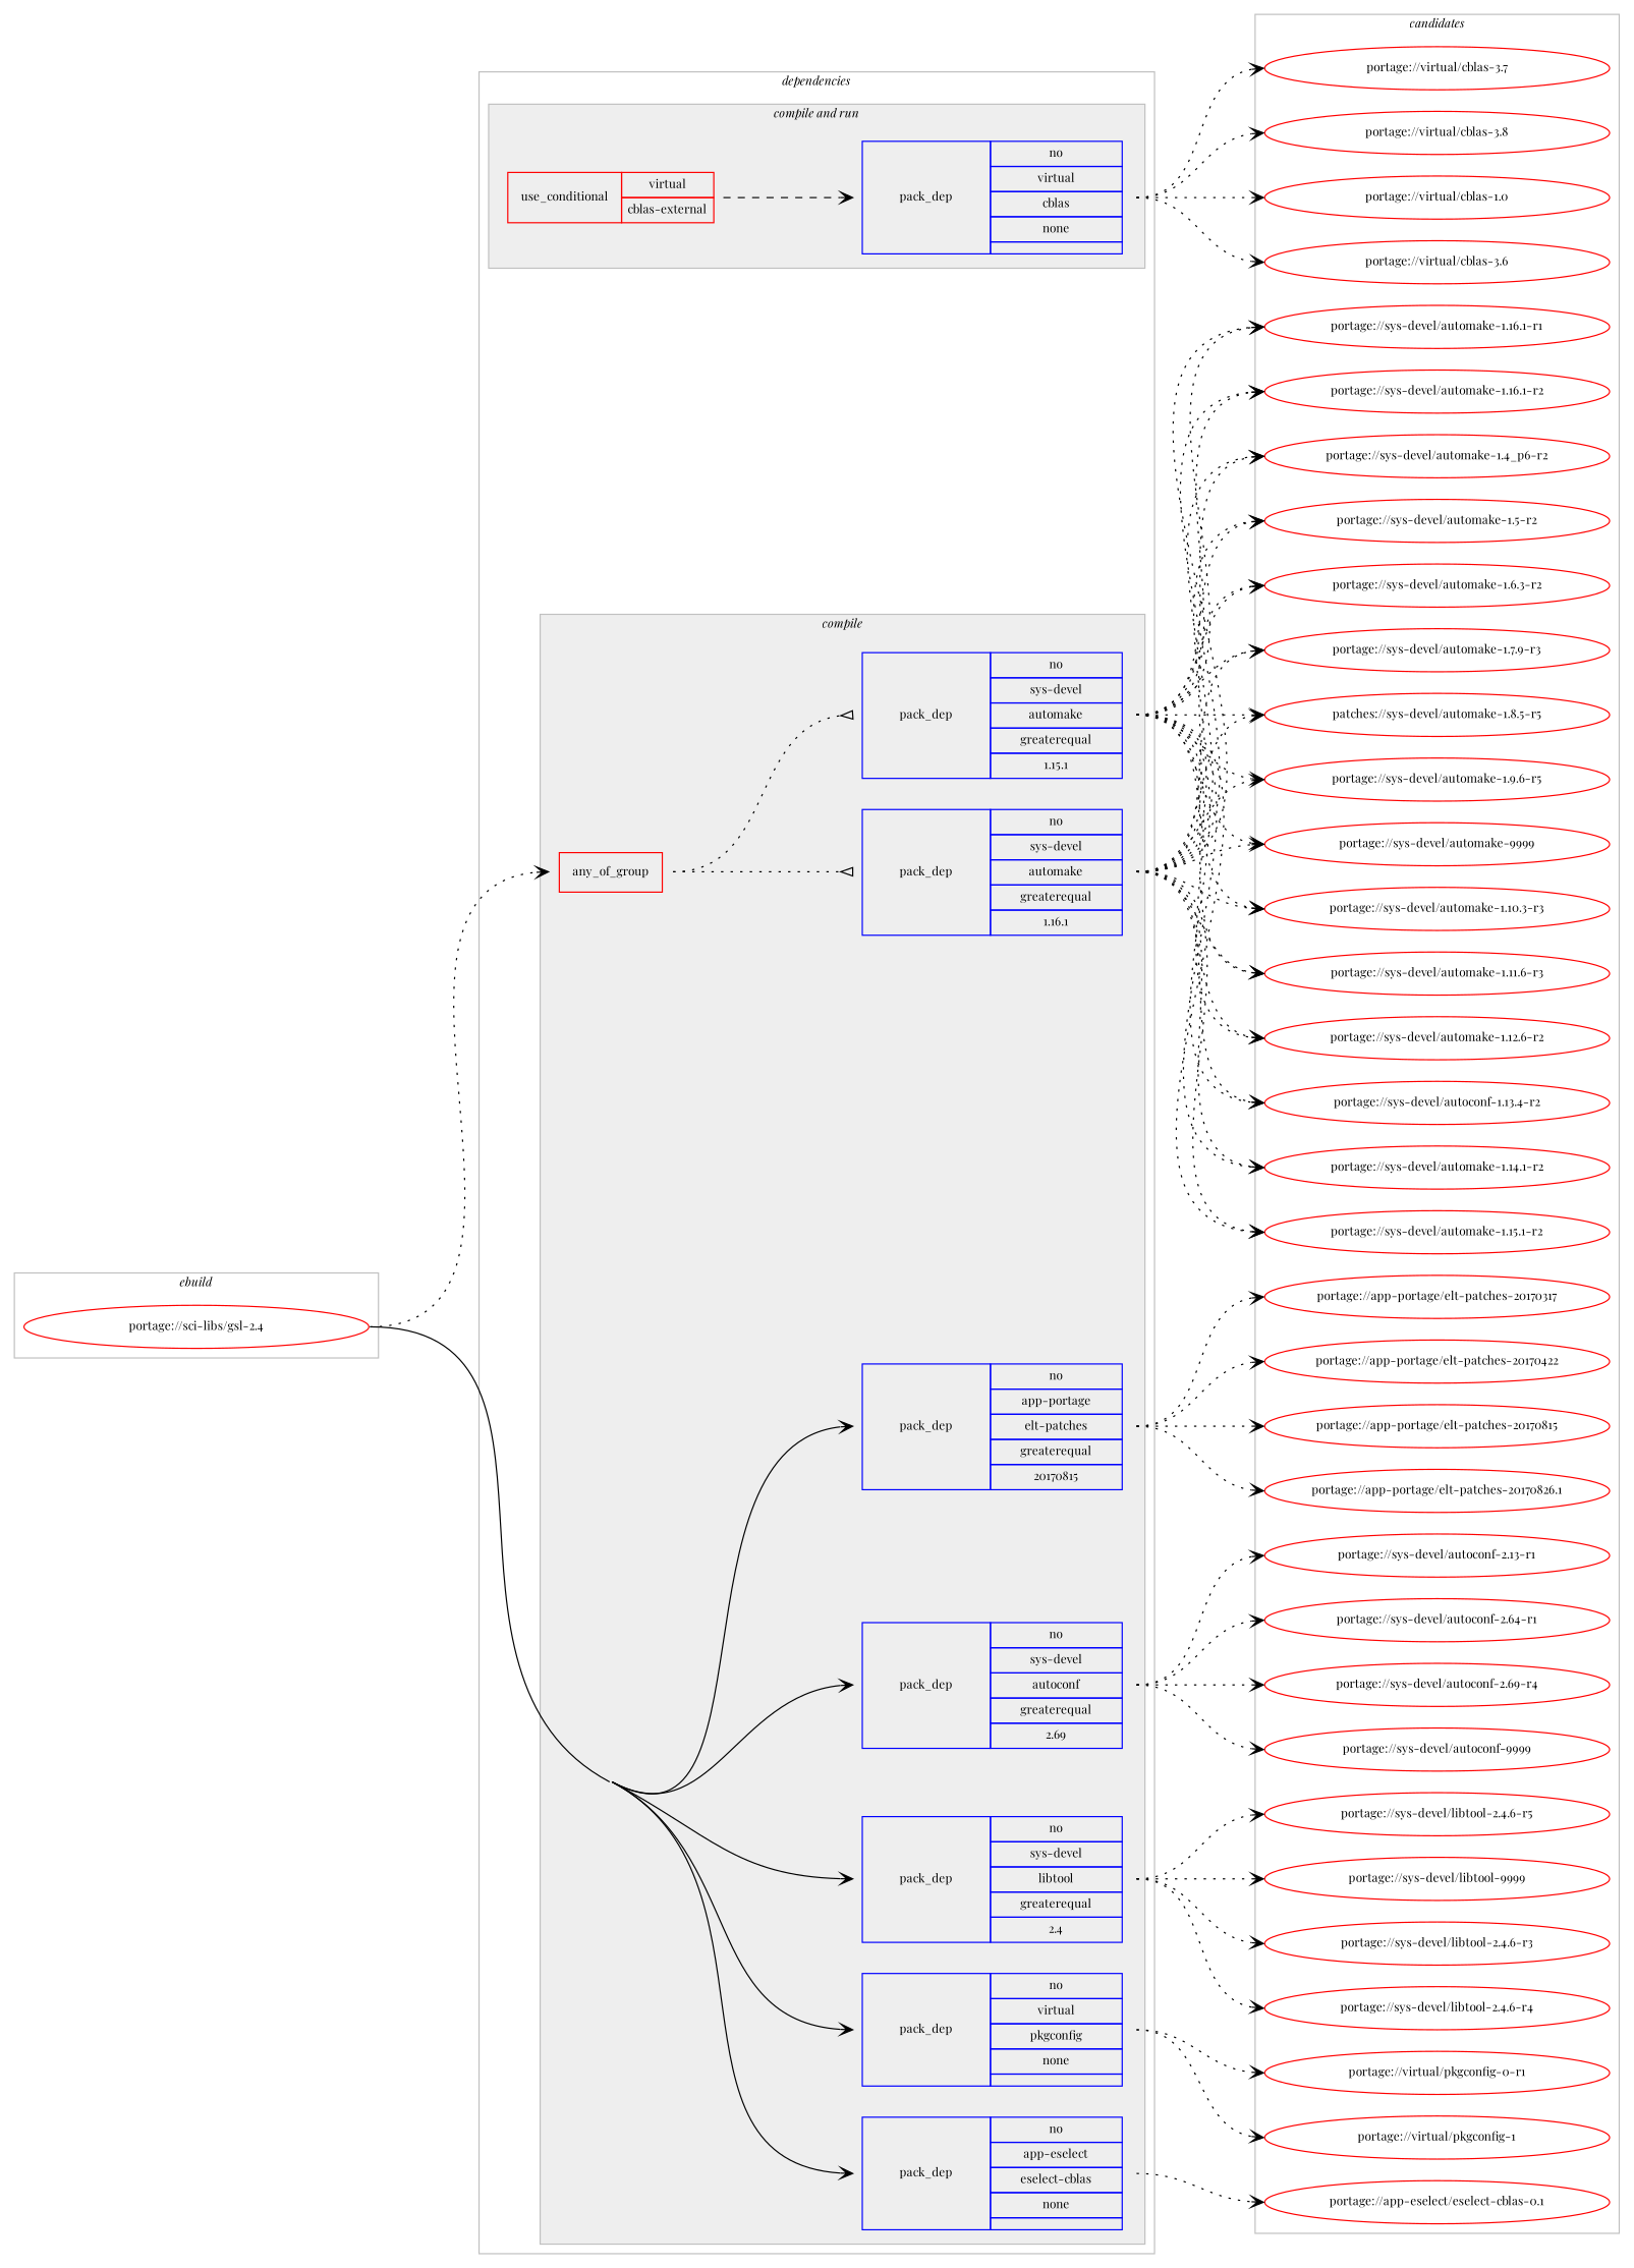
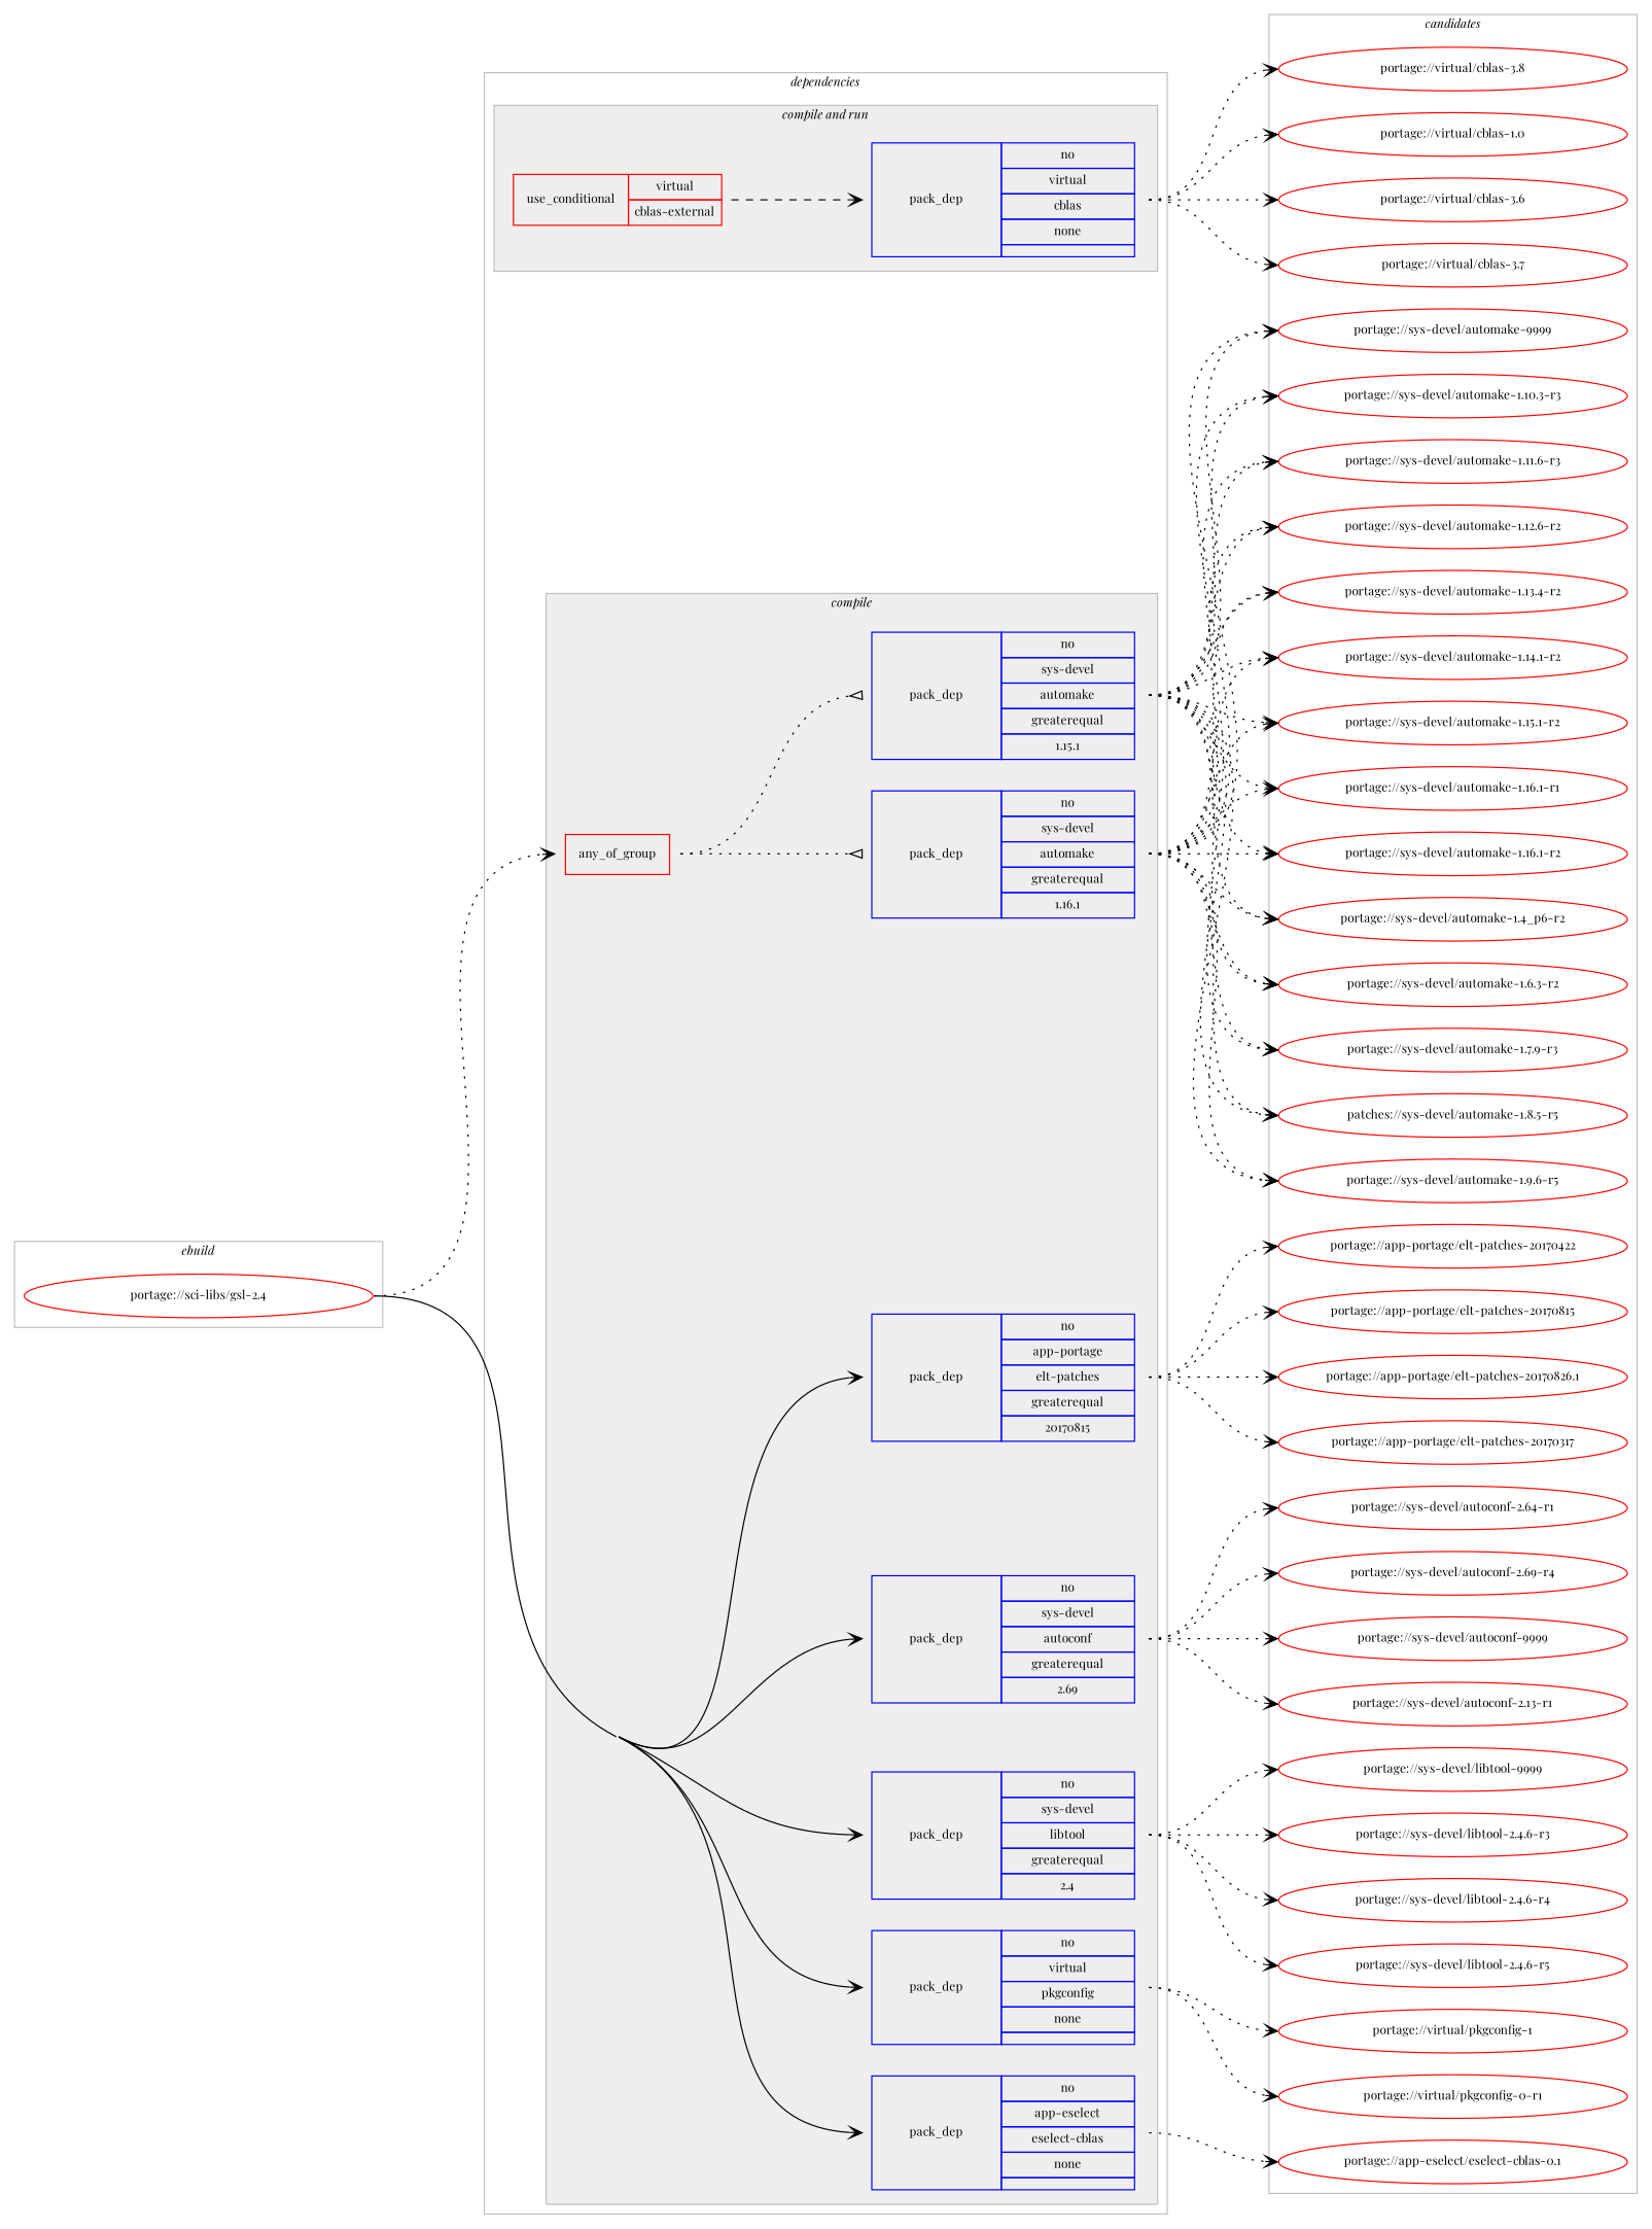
  digraph {
    compound=true
    concentrate=true
    fontname="Playfair Display"
    fontsize=10
    newrank=true
    rankdir=LR
    ranksep=1.5
    node [color=red fontname="Playfair Display" fontsize=10]
    edge [arrowhead=vee fontname="Playfair Display" headport=w style=dotted tailport=e weight=100]
    n1 [label="portage://sci-libs/gsl-2.4" width=4]
    n2 [color=blue label=<<TABLE BORDER="0" CELLBORDER="1" CELLSPACING="0" CELLPADDING="4" WIDTH="220"><TR><TD ROWSPAN="6" CELLPADDING="30">pack_dep</TD></TR><TR><TD WIDTH="110">no</TD></TR><TR><TD>sys-devel</TD></TR><TR><TD>automake</TD></TR><TR><TD>greaterequal</TD></TR><TR><TD>1.16.1</TD></TR></TABLE>> shape=none]
    n3 [color=blue label=<<TABLE BORDER="0" CELLBORDER="1" CELLSPACING="0" CELLPADDING="4" WIDTH="220"><TR><TD ROWSPAN="6" CELLPADDING="30">pack_dep</TD></TR><TR><TD WIDTH="110">no</TD></TR><TR><TD>sys-devel</TD></TR><TR><TD>automake</TD></TR><TR><TD>greaterequal</TD></TR><TR><TD>1.15.1</TD></TR></TABLE>> shape=none]
    n4 [label=<<TABLE BORDER="0" CELLBORDER="1" CELLSPACING="0" CELLPADDING="4"><TR><TD CELLPADDING="10">any_of_group</TD></TR></TABLE>> shape=none]
    n5 [color=blue label=<<TABLE BORDER="0" CELLBORDER="1" CELLSPACING="0" CELLPADDING="4" WIDTH="220"><TR><TD ROWSPAN="6" CELLPADDING="30">pack_dep</TD></TR><TR><TD WIDTH="110">no</TD></TR><TR><TD>app-eselect</TD></TR><TR><TD>eselect-cblas</TD></TR><TR><TD>none</TD></TR><TR><TD></TD></TR></TABLE>> shape=none]
    n6 [color=blue label=<<TABLE BORDER="0" CELLBORDER="1" CELLSPACING="0" CELLPADDING="4" WIDTH="220"><TR><TD ROWSPAN="6" CELLPADDING="30">pack_dep</TD></TR><TR><TD WIDTH="110">no</TD></TR><TR><TD>app-portage</TD></TR><TR><TD>elt-patches</TD></TR><TR><TD>greaterequal</TD></TR><TR><TD>20170815</TD></TR></TABLE>> shape=none]
    n7 [color=blue label=<<TABLE BORDER="0" CELLBORDER="1" CELLSPACING="0" CELLPADDING="4" WIDTH="220"><TR><TD ROWSPAN="6" CELLPADDING="30">pack_dep</TD></TR><TR><TD WIDTH="110">no</TD></TR><TR><TD>sys-devel</TD></TR><TR><TD>autoconf</TD></TR><TR><TD>greaterequal</TD></TR><TR><TD>2.69</TD></TR></TABLE>> shape=none]
    n8 [color=blue label=<<TABLE BORDER="0" CELLBORDER="1" CELLSPACING="0" CELLPADDING="4" WIDTH="220"><TR><TD ROWSPAN="6" CELLPADDING="30">pack_dep</TD></TR><TR><TD WIDTH="110">no</TD></TR><TR><TD>sys-devel</TD></TR><TR><TD>libtool</TD></TR><TR><TD>greaterequal</TD></TR><TR><TD>2.4</TD></TR></TABLE>> shape=none]
    n9 [color=blue label=<<TABLE BORDER="0" CELLBORDER="1" CELLSPACING="0" CELLPADDING="4" WIDTH="220"><TR><TD ROWSPAN="6" CELLPADDING="30">pack_dep</TD></TR><TR><TD WIDTH="110">no</TD></TR><TR><TD>virtual</TD></TR><TR><TD>pkgconfig</TD></TR><TR><TD>none</TD></TR><TR><TD></TD></TR></TABLE>> shape=none]
    n10 [color=blue label=<<TABLE BORDER="0" CELLBORDER="1" CELLSPACING="0" CELLPADDING="4" WIDTH="220"><TR><TD ROWSPAN="6" CELLPADDING="30">pack_dep</TD></TR><TR><TD WIDTH="110">no</TD></TR><TR><TD>virtual</TD></TR><TR><TD>cblas</TD></TR><TR><TD>none</TD></TR><TR><TD></TD></TR></TABLE>> shape=none]
    n11 [label=<<TABLE BORDER="0" CELLBORDER="1" CELLSPACING="0" CELLPADDING="4"><TR><TD ROWSPAN="3" CELLPADDING="10">use_conditional</TD></TR><TR><TD>virtual</TD></TR><TR><TD>cblas-external</TD></TR></TABLE>> shape=none]
    n12 [label="portage://sys-devel/automake-1.10.3-r3" width=4]
    n13 [label="portage://sys-devel/automake-1.11.6-r3" width=4]
    n14 [label="portage://sys-devel/automake-1.12.6-r2" width=4]
-   n15 [label="portage://sys-devel/autoconf-1.13.4-r2" width=4]
+   n15 [label="portage://sys-devel/automake-1.13.4-r2" width=4]
    n16 [label="portage://sys-devel/automake-1.14.1-r2" width=4]
    n17 [label="portage://sys-devel/automake-1.15.1-r2" width=4]
    n18 [label="portage://sys-devel/automake-1.16.1-r1" width=4]
    n19 [label="portage://sys-devel/automake-1.16.1-r2" width=4]
    n20 [label="portage://sys-devel/automake-1.4_p6-r2" width=4]
-   n21 [label="portage://sys-devel/automake-1.5-r2" width=4]
    n22 [label="portage://sys-devel/automake-1.6.3-r2" width=4]
    n23 [label="portage://sys-devel/automake-1.7.9-r3" width=4]
    n24 [label="patches://sys-devel/automake-1.8.5-r5" width=4]
    n25 [label="portage://sys-devel/automake-1.9.6-r5" width=4]
    n26 [label="portage://sys-devel/automake-9999" width=4]
    n27 [label="portage://app-eselect/eselect-cblas-0.1" width=4]
    n28 [label="portage://app-portage/elt-patches-20170317" width=4]
    n29 [label="portage://app-portage/elt-patches-20170422" width=4]
    n30 [label="portage://app-portage/elt-patches-20170815" width=4]
    n31 [label="portage://app-portage/elt-patches-20170826.1" width=4]
    n32 [label="portage://sys-devel/autoconf-2.13-r1" width=4]
    n33 [label="portage://sys-devel/autoconf-2.64-r1" width=4]
    n34 [label="portage://sys-devel/autoconf-2.69-r4" width=4]
    n35 [label="portage://sys-devel/autoconf-9999" width=4]
    n36 [label="portage://sys-devel/libtool-2.4.6-r3" width=4]
    n37 [label="portage://sys-devel/libtool-2.4.6-r4" width=4]
    n38 [label="portage://sys-devel/libtool-2.4.6-r5" width=4]
    n39 [label="portage://sys-devel/libtool-9999" width=4]
    n40 [label="portage://virtual/cblas-1.0" width=4]
    n41 [label="portage://virtual/cblas-3.6" width=4]
    n42 [label="portage://virtual/cblas-3.7" width=4]
    n43 [label="portage://virtual/cblas-3.8" width=4]
    n44 [label="portage://virtual/pkgconfig-0-r1" width=4]
    n45 [label="portage://virtual/pkgconfig-1" width=4]
    subgraph cluster_1 {
      color=gray
      label=<<i>ebuild</i>>
      rank=same
      n1
    }
    subgraph cluster_2 {
      color=gray
      label=<<i>dependencies</i>>
      subgraph cluster_3 {
        color=gray
        fillcolor="#eeeeee"
        label=<<i>compile</i>>
        style=filled
        subgraph sub_4 {
          color=gray
          fillcolor="#eeeeee"
          label=<<i>compile</i>>
          style=filled
          n4
          subgraph sub_5 {
            color=gray
            fillcolor="#eeeeee"
            label=<<i>compile</i>>
            style=filled
            n2
          }
          subgraph sub_6 {
            color=gray
            fillcolor="#eeeeee"
            label=<<i>compile</i>>
            style=filled
            n3
          }
        }
        subgraph sub_7 {
          color=gray
          fillcolor="#eeeeee"
          label=<<i>compile</i>>
          style=filled
          n5
        }
        subgraph sub_8 {
          color=gray
          fillcolor="#eeeeee"
          label=<<i>compile</i>>
          style=filled
          n6
        }
        subgraph sub_9 {
          color=gray
          fillcolor="#eeeeee"
          label=<<i>compile</i>>
          style=filled
          n7
        }
        subgraph sub_10 {
          color=gray
          fillcolor="#eeeeee"
          label=<<i>compile</i>>
          style=filled
          n8
        }
        subgraph sub_11 {
          color=gray
          fillcolor="#eeeeee"
          label=<<i>compile</i>>
          style=filled
          n9
        }
      }
      subgraph cluster_12 {
        color=gray
        fillcolor="#eeeeee"
        label=<<i>compile and run</i>>
        style=filled
        subgraph sub_13 {
          color=gray
          fillcolor="#eeeeee"
          label=<<i>compile and run</i>>
          style=filled
          n11
          subgraph sub_14 {
            color=gray
            fillcolor="#eeeeee"
            label=<<i>compile and run</i>>
            style=filled
            n10
          }
        }
      }
      subgraph cluster_15 {
        color=gray
        fillcolor="#eeeeee"
        label=<<i>run</i>>
        style=filled
      }
    }
    subgraph cluster_16 {
      color=gray
      label=<<i>candidates</i>>
      rank=same
      subgraph sub_17 {
        color=black
        label=<<i>candidates</i>>
        nodesep=1
        rank=same
        n12
        n13
        n14
        n15
        n16
        n17
        n18
        n19
        n20
-       n21
        n22
        n23
        n24
        n25
        n26
      }
      subgraph sub_18 {
        color=black
        label=<<i>candidates</i>>
        nodesep=1
        rank=same
        n12
        n13
        n14
        n15
        n16
        n17
        n18
        n19
        n20
-       n21
        n22
        n23
        n24
        n25
        n26
      }
      subgraph sub_19 {
        color=black
        label=<<i>candidates</i>>
        nodesep=1
        rank=same
        n27
      }
      subgraph sub_20 {
        color=black
        label=<<i>candidates</i>>
        nodesep=1
        rank=same
        n28
        n29
        n30
        n31
      }
      subgraph sub_21 {
        color=black
        label=<<i>candidates</i>>
        nodesep=1
        rank=same
        n32
        n33
        n34
        n35
      }
      subgraph sub_22 {
        color=black
        label=<<i>candidates</i>>
        nodesep=1
        rank=same
        n36
        n37
        n38
        n39
      }
      subgraph sub_23 {
        color=black
        label=<<i>candidates</i>>
        nodesep=1
        rank=same
        n40
        n41
        n42
        n43
      }
      subgraph sub_24 {
        color=black
        label=<<i>candidates</i>>
        nodesep=1
        rank=same
        n44
        n45
      }
    }
    n1 -> n4 [weight=20]
    n1 -> n5 [style=solid weight=20]
    n1 -> n6 [style=solid weight=20]
    n1 -> n7 [style=solid weight=20]
    n1 -> n8 [style=solid weight=20]
    n1 -> n9 [style=solid weight=20]
    n2 -> n12
    n2 -> n13
    n2 -> n14
    n2 -> n15
    n2 -> n16
    n2 -> n17
    n2 -> n18
    n2 -> n19
    n2 -> n20
-   n2 -> n21
    n2 -> n22
    n2 -> n23
    n2 -> n24
    n2 -> n25
    n2 -> n26
    n3 -> n12
    n3 -> n13
    n3 -> n14
    n3 -> n15
    n3 -> n16
    n3 -> n17
    n3 -> n18
    n3 -> n19
    n3 -> n20
-   n3 -> n21
    n3 -> n22
    n3 -> n23
    n3 -> n24
    n3 -> n25
    n3 -> n26
    n4 -> n2 [arrowhead=oinv weight=20]
    n4 -> n3 [arrowhead=oinv weight=20]
    n5 -> n27
    n6 -> n28
    n6 -> n29
    n6 -> n30
    n6 -> n31
    n7 -> n32
    n7 -> n33
    n7 -> n34
    n7 -> n35
    n8 -> n36
    n8 -> n37
    n8 -> n38
    n8 -> n39
    n9 -> n44
    n9 -> n45
    n10 -> n40
    n10 -> n41
    n10 -> n42
    n10 -> n43
    n11 -> n10 [style=dashed weight=20]
  }
